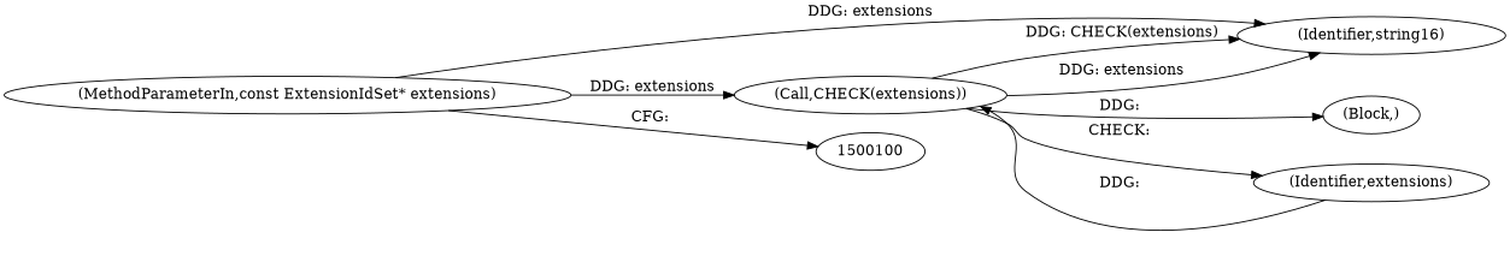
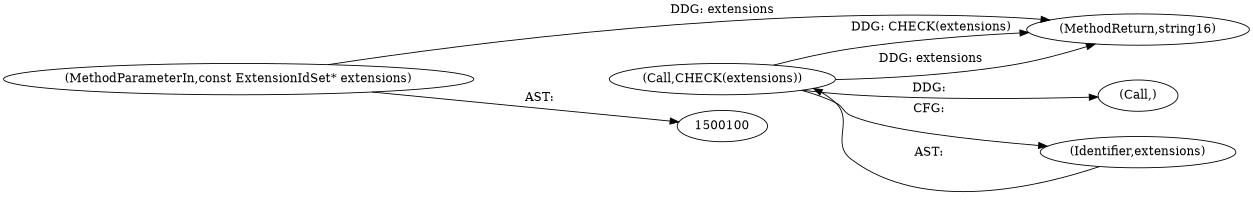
  digraph {
    rankdir=LR
    n1 [label="(MethodParameterIn,const ExtensionIdSet* extensions)"]
    n2 [label="(Call,CHECK(extensions))"]
-   n3 [label="(Identifier,string16)"]
+   n3 [label="(MethodReturn,string16)"]
    n4 [label=1500100]
-   n5 [label="(Block,)"]
+   n5 [label="(Call,)"]
    n6 [label="(Identifier,extensions)"]
-   n1 -> n2 [label="DDG: extensions"]
    n1 -> n3 [label="DDG: extensions"]
-   n1 -> n4 [label="CFG: "]
+   n1 -> n4 [label="AST: "]
    n2 -> n3 [label="DDG: CHECK(extensions)"]
    n2 -> n3 [label="DDG: extensions"]
    n2 -> n5 [label="DDG: "]
-   n2 -> n6 [label="CHECK: "]
-   n6 -> n2 [label="DDG: "]
+   n2 -> n6 [label="CFG: "]
+   n6 -> n2 [label="AST: "]
  }
